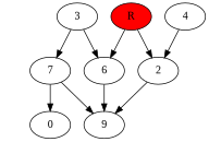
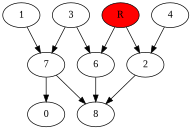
  digraph {
    fontname="Liberation Serif"
    node [fontname="Liberation Serif"]
    edge [fontname="Liberation Serif"]
+   1
    7
    6
-   8 [label=9]
+   8
    n5 [label=0]
    2
    3
    4
    R [fillcolor="#ff0000" style=filled]
+   1 -> 7
    7 -> 8
    7 -> n5
    6 -> 8
    2 -> 8
    3 -> 7
    3 -> 6
    4 -> 2
    R -> 6
    R -> 2
  }
